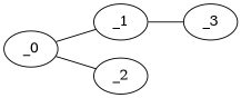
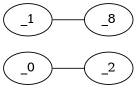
  graph {
    rankdir=LR
    _0 [x=0.512853 y=3.03379]
    _1 [x=1.91761 y=0.782548]
    _2 [x=2.24428 y=2.86993]
-   _3 [x=1.25875 y=1.12807]
-   _0 -- _1
+   _3 [x=1.25875 y=1.12807 label=_8]
    _0 -- _2
    _1 -- _3
  }
